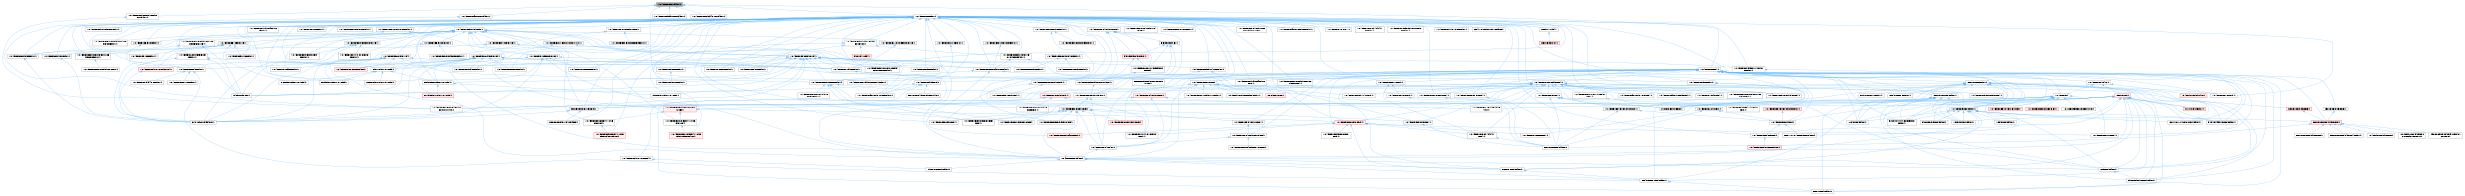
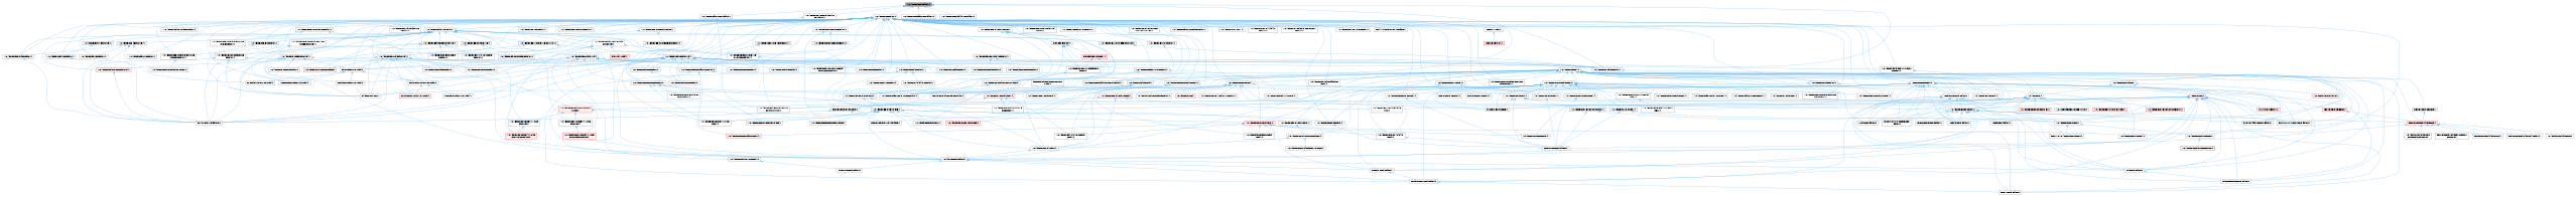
  digraph {
    node [color=grey40 fillcolor=white fontname=Helvetica fontsize=10 shape=box style=filled]
    edge [color=steelblue1 dir=back fontname=Helvetica fontsize=10 labelfontname=Helvetica labelfontsize=10 style=solid]
    n1 [color=gray40 fillcolor=grey60 fontcolor=black height=0.2 label="MovieSceneCondition.h" width=0.4]
    n2 [height=0.2 label="MovieSceneConditionCustomization.h" width=0.4]
    n3 [height=0.2 label="MovieSceneDirectorBlueprint\lCondition.h" width=0.4]
    n4 [height=0.2 label="MovieSceneGroupCondition.h" width=0.4]
    n5 [height=0.2 label="MovieScenePlatformCondition.h" width=0.4]
    n6 [height=0.2 label="MovieSceneScalabilityCondition.h" width=0.4]
    n7 [height=0.2 label="MovieSceneSection.h" width=0.4]
    n8 [height=0.2 label="MovieSceneTrack.h" width=0.4]
    n9 [height=0.2 label="MovieSceneDirectorBlueprint\lConditionUtils.h" width=0.4]
    n10 [height=0.2 label="BezierChannelCurveModel.h" width=0.4]
    n11 [height=0.2 label="BoolChannelCurveModel.h" width=0.4]
    n12 [height=0.2 label="ChannelCurveModel.h" width=0.4]
    n13 [height=0.2 label="IntegerChannelCurveModel.h" width=0.4]
    n14 [height=0.2 label="IMovieSceneChannelDecoration.h" width=0.4]
    n15 [height=0.2 label="ISequencerSection.h" width=0.4]
    n16 [height=0.2 label="MovieScene3DConstraintTrack.h" width=0.4]
    n17 [height=0.2 label="MovieScene3DPathTrack.h" width=0.4]
    n18 [height=0.2 label="MovieScene3DTransformSection.h" width=0.4]
    n19 [height=0.2 label="MovieSceneParameterSection.h" width=0.4]
-   n20 [height=0.2 label="MovieSceneParticleParameter\lTrack.h" width=0.4]
+   n20 [height=0.2 label="MovieSceneFloatPerlinNoise\lTrack.h" width=0.4]
    n21 [height=0.2 label="MovieSceneActorReference\lSection.h" width=0.4]
    n22 [height=0.2 label="MovieSceneAudioSection.h" width=0.4]
    n23 [height=0.2 label="MovieSceneToolHelpers.h" width=0.4]
    n24 [height=0.2 label="MovieSceneBaseCacheSection.h" width=0.4]
    n25 [height=0.2 label="MovieSceneBindingLifetime\lSection.h" width=0.4]
    n26 [height=0.2 label="MovieSceneBindingLifetime\lTrack.h" width=0.4]
    n27 [height=0.2 label="MovieSceneBoolSection.h" width=0.4]
    n28 [height=0.2 label="MovieSceneByteSection.h" width=0.4]
    n29 [height=0.2 label="MovieSceneCVarSection.h" width=0.4]
    n30 [height=0.2 label="MovieSceneCVarTrack.h" width=0.4]
    n31 [height=0.2 label="MovieSceneCameraCutSection.h" width=0.4]
    n32 [height=0.2 label="MovieSceneCameraCutTrack.h" width=0.4]
    n33 [height=0.2 label="MovieSceneCameraShakeSection.h" width=0.4]
    n34 [height=0.2 label="MovieSceneCameraShakeSource\lShakeSection.h" width=0.4]
    n35 [height=0.2 label="MovieSceneCameraShakeSource\lShakeTrack.h" width=0.4]
    n36 [height=0.2 label="MovieSceneCameraShakeSource\lTriggerSection.h" width=0.4]
    n37 [height=0.2 label="MovieSceneCameraShakeSource\lTriggerTrack.h" width=0.4]
    n38 [height=0.2 label="MovieSceneCameraShakeTrack.h" width=0.4]
    n39 [height=0.2 label="MovieSceneChannelOverride\lContainer.h" width=0.4]
    n40 [height=0.2 label="MovieSceneSectionChannel\lOverrideRegistry.h" width=0.4]
    n41 [height=0.2 label="MovieSceneChannelTraits.h" width=0.4]
    n42 [height=0.2 label="MovieSceneMediaSection.h" width=0.4]
    n43 [height=0.2 label="MovieSceneEnumSection.h" width=0.4]
    n44 [height=0.2 label="MovieSceneParticleSection.h" width=0.4]
    n45 [height=0.2 label="MovieSceneDoubleSection.h" width=0.4]
    n46 [height=0.2 label="MovieSceneRotatorSection.h" width=0.4]
    n47 [height=0.2 label="MovieSceneSubSection.h" width=0.4]
    n48 [height=0.2 label="MovieSceneVectorSection.h" width=0.4]
    n49 [height=0.2 label="MovieSceneColorSection.h" width=0.4]
    n50 [height=0.2 label="MovieSceneComponentMaterial\lParameterSection.h" width=0.4]
    n51 [height=0.2 label="MovieSceneFadeSection.h" width=0.4]
    n52 [height=0.2 label="MovieSceneFloatSection.h" width=0.4]
    n53 [height=0.2 label="MovieSceneSlomoSection.h" width=0.4]
    n54 [height=0.2 label="MovieSceneSkeletalAnimation\lSection.h" width=0.4]
    n55 [height=0.2 label="MovieSceneStitchAnimSection.h" width=0.4]
    n56 [height=0.2 label="MovieSceneEventSection.h" width=0.4]
    n57 [height=0.2 label="MovieSceneGameplayCueSections.h" width=0.4]
    n58 [height=0.2 label="MovieSceneIntegerSection.h" width=0.4]
    n59 [height=0.2 label="MovieSceneObjectProperty\lSection.h" width=0.4]
    n60 [height=0.2 label="MovieScenePrimitiveMaterial\lSection.h" width=0.4]
    n61 [height=0.2 label="MovieSceneStringSection.h" width=0.4]
    n62 [height=0.2 label="SequencerChannelTraits.h" width=0.4]
    n63 [height=0.2 label="SequencerChannelInterface.h" width=0.4]
    n64 [height=0.2 label="MovieSceneConstrainedSection.h" width=0.4]
    n65 [height=0.2 label="MovieSceneConstraintChannel\lHelper.h" width=0.4]
    n66 [height=0.2 label="MovieSceneDataLayerSection.h" width=0.4]
    n67 [height=0.2 label="MovieSceneDataLayerTrack.h" width=0.4]
    n68 [height=0.2 label="MovieSceneEvalTemplate.h" width=0.4]
    n69 [height=0.2 label="MovieSceneEvaluation.h" width=0.4]
    n70 [height=0.2 label="MovieSceneParticleTrack.h" width=0.4]
    n71 [height=0.2 label="MovieSceneEvaluationScope.h" width=0.4]
    n72 [height=0.2 label="MovieSceneEvaluationTree\lPopulationRules.h" width=0.4]
    n73 [height=0.2 label="MovieSceneEventSectionBase.h" width=0.4]
    n74 [height=0.2 label="MovieSceneGroomCacheSection.h" width=0.4]
    n75 [height=0.2 label="MovieSceneHookSection.h" width=0.4]
    n76 [height=0.2 label="MovieSceneKeyProxy.h" width=0.4]
    n77 [height=0.2 label="MovieSceneLevelVisibility\lSection.h" width=0.4]
    n78 [height=0.2 label="MovieSceneMediaPlayerProperty\lSection.h" width=0.4]
    n79 [height=0.2 label="MovieSceneSequence.h" width=0.4]
    n80 [height=0.2 label="MovieSceneSpawnTrack.h" width=0.4]
    n81 [height=0.2 label="MovieSceneSubTrack.h" width=0.4]
    n82 [height=0.2 label="MovieSceneTimeWarpSection.h" width=0.4]
    n83 [height=0.2 label="PerlinNoiseChannelInterface.h" width=0.4]
    n84 [height=0.2 label="SectionModel.h" width=0.4]
    n85 [height=0.2 label="AudioTrackEditor.h" width=0.4]
    n86 [height=0.2 label="BindingLifetimeTrackEditor.h" width=0.4]
    n87 [height=0.2 label="SpawnTrackEditor.h" width=0.4]
    n88 [height=0.2 label="CinematicShotTrackEditor.h" width=0.4]
    n89 [height=0.2 label="CommonAnimationTrackEditor.h" width=0.4]
    n90 [height=0.2 label="CustomPrimitiveDataTrack\lEditor.h" width=0.4]
    n91 [height=0.2 label="ISequencerTrackEditor.h" width=0.4]
    n92 [height=0.2 label="MaterialTrackEditor.h" width=0.4]
    n93 [height=0.2 label="SubTrackEditor.h" width=0.4]
    n94 [height=0.2 label="MovieSceneTrackEditor.h" width=0.4]
    n95 [height=0.2 label="KeyframeTrackEditor.h" width=0.4]
    n96 [height=0.2 label="PropertyTrackEditor.h" width=0.4]
    n97 [color=red fillcolor="#FFF0F0" height=0.2 label="SequencerTrackFilterBase.h" width=0.4]
    n98 [height=0.2 label="MovieScenePrimitiveMaterial\lTrack.h" width=0.4]
    n99 [height=0.2 label="MovieSceneEnumTrack.h" width=0.4]
    n100 [height=0.2 label="MovieSceneObjectProperty\lTrack.h" width=0.4]
    n101 [height=0.2 label="MovieSceneEvaluationTrack.h" width=0.4]
    n102 [height=0.2 label="MovieSceneEvaluationTemplate.h" width=0.4]
    n103 [height=0.2 label="MovieSceneCinematicShotTrack.h" width=0.4]
    n104 [height=0.2 label="MovieScene.h" width=0.4]
    n105 [height=0.2 label="MovieSceneBinding.h" width=0.4]
    n106 [height=0.2 label="MovieSceneClipboard.h" width=0.4]
    n107 [height=0.2 label="MovieSceneNameableTrack.h" width=0.4]
    n108 [height=0.2 label="SequencerFilterData.h" width=0.4]
    n109 [color=red fillcolor="#FFF0F0" height=0.2 label="DoubleChannelCurveModel.h" width=0.4]
    n110 [height=0.2 label="FloatChannelCurveModel.h" width=0.4]
    n111 [height=0.2 label="ByteChannelCurveModel.h" width=0.4]
    n112 [height=0.2 label="BoolPropertySection.h" width=0.4]
    n113 [height=0.2 label="BoolPropertyTrackEditor.h" width=0.4]
    n114 [height=0.2 label="ChaosCacheTrackEditor.h" width=0.4]
    n115 [height=0.2 label="ColorPropertySection.h" width=0.4]
    n116 [height=0.2 label="SubTrackEditorBase.h" width=0.4]
    n117 [color=red fillcolor="#FFF0F0" height=0.2 label="ThumbnailSection.h" width=0.4]
    n118 [height=0.2 label="MovieScene3DConstraintSection.h" width=0.4]
    n119 [height=0.2 label="MovieScene3DAttachSection.h" width=0.4]
    n120 [height=0.2 label="MovieScene3DPathSection.h" width=0.4]
    n121 [height=0.2 label="MovieScene3DAttachTrack.h" width=0.4]
    n122 [color=red fillcolor="#FFF0F0" height=0.2 label="MovieScene3DTransformTrack.h" width=0.4]
    n123 [height=0.2 label="MovieSceneCustomPrimitive\lDataSection.h" width=0.4]
    n124 [height=0.2 label="MovieSceneCustomPrimitive\lDataTrack.h" width=0.4]
    n125 [color=red fillcolor="#FFF0F0" height=0.2 label="MovieSceneMaterialTrack.h" width=0.4]
    n126 [height=0.2 label="MovieSceneParameterTemplate.h" width=0.4]
    n127 [height=0.2 label="BuiltInChannelEditors.h" width=0.4]
    n128 [height=0.2 label="ClipboardTypes.h" width=0.4]
    n129 [height=0.2 label="MovieSceneTranslator.h" width=0.4]
    n130 [color=red fillcolor="#FFF0F0" height=0.2 label="MovieSceneToolsUserSettings.h" width=0.4]
    n131 [height=0.2 label="MovieSceneBaseCacheTemplate.h" width=0.4]
    n132 [height=0.2 label="MovieSceneChaosCacheSection.h" width=0.4]
    n133 [height=0.2 label="MovieSceneSpawnSection.h" width=0.4]
    n134 [height=0.2 label="MovieSceneVisibilitySection.h" width=0.4]
    n135 [height=0.2 label="SequencerTrackFilters.h" width=0.4]
    n136 [color=red fillcolor="#FFF0F0" height=0.2 label="MovieSceneTracksComponent\lTypes.h" width=0.4]
    n137 [height=0.2 label="MovieSceneCameraShakeSystem.h" width=0.4]
    n138 [color=red fillcolor="#FFF0F0" height=0.2 label="MovieSceneDoublePerlinNoise\lChannelContainer.h" width=0.4]
    n139 [color=red fillcolor="#FFF0F0" height=0.2 label="MovieSceneFloatPerlinNoise\lChannelContainer.h" width=0.4]
    n140 [color=red fillcolor="#FFF0F0" height=0.2 label="ChannelModel.h" width=0.4]
    n141 [color=red fillcolor="#FFF0F0" height=0.2 label="MovieScenePropertyTrack.h" width=0.4]
    n142 [height=0.2 label="MovieSceneDoublePerlinNoise\lChannel.h" width=0.4]
    n143 [height=0.2 label="MovieSceneFloatPerlinNoise\lChannel.h" width=0.4]
    n144 [height=0.2 label="MovieSceneAudioTriggerChannel.h" width=0.4]
    n145 [height=0.2 label="MovieSceneBoolChannel.h" width=0.4]
    n146 [height=0.2 label="MovieSceneByteChannel.h" width=0.4]
    n147 [height=0.2 label="MovieSceneCameraShakeSource\lTriggerChannel.h" width=0.4]
    n148 [height=0.2 label="MovieSceneCurveChannelCommon.h" width=0.4]
    n149 [height=0.2 label="MovieSceneDoubleChannel.h" width=0.4]
    n150 [color=red fillcolor="#FFF0F0" height=0.2 label="MovieSceneTimeWarpChannel.h" width=0.4]
    n151 [height=0.2 label="MovieSceneFloatChannel.h" width=0.4]
    n152 [height=0.2 label="MovieSceneEventChannel.h" width=0.4]
    n153 [height=0.2 label="MovieSceneIntegerChannel.h" width=0.4]
    n154 [color=red fillcolor="#FFF0F0" height=0.2 label="MovieSceneKeyStructHelper.h" width=0.4]
    n155 [height=0.2 label="MovieSceneObjectPathChannel.h" width=0.4]
    n156 [height=0.2 label="MovieSceneStringChannel.h" width=0.4]
    n157 [color=red fillcolor="#FFF0F0" height=0.2 label="MovieSceneCinematicShotSection.h" width=0.4]
    n158 [height=0.2 label="MovieSceneSkeletalAnimation\lTrack.h" width=0.4]
    n159 [height=0.2 label="MovieSceneStitchAnimTrack.h" width=0.4]
    n160 [height=0.2 label="PoseSearchTracksComponent\lTypes.h" width=0.4]
    n161 [color=red fillcolor="#FFF0F0" height=0.2 label="MovieScenePropertyTemplate.h" width=0.4]
    n162 [height=0.2 label="BlendableToken.h" width=0.4]
    n163 [color=red fillcolor="#FFF0F0" height=0.2 label="BlendableTokenStack.h" width=0.4]
    n164 [height=0.2 label="MovieSceneAccumulatedBlend\lState.h" width=0.4]
    n165 [height=0.2 label="MovieSceneBlendingAccumulator.h" width=0.4]
    n166 [height=0.2 label="MovieSceneExecutionTokens.h" width=0.4]
    n167 [height=0.2 label="MovieSceneEventTriggerSection.h" width=0.4]
    n168 [height=0.2 label="MovieSceneEventRepeaterSection.h" width=0.4]
    n169 [color=red fillcolor="#FFF0F0" height=0.2 label="LevelSequence.h" width=0.4]
    n170 [color=red fillcolor="#FFF0F0" height=0.2 label="MovieSceneEvaluationState.h" width=0.4]
    n171 [height=0.2 label="MovieSceneSpawnableAnnotation.h" width=0.4]
    n172 [height=0.2 label="NavigationToolScopedSelection.h" width=0.4]
    n173 [color=red fillcolor="#FFF0F0" height=0.2 label="SequencerFilterBase.h" width=0.4]
    n174 [height=0.2 label="MovieSceneLevelVisibility\lTrack.h" width=0.4]
    n175 [height=0.2 label="MovieSceneEventTrack.h" width=0.4]
    n176 [color=red fillcolor="#FFF0F0" height=0.2 label="ITrackExtension.h" width=0.4]
    n177 [height=0.2 label="MediaTrackEditor.h" width=0.4]
    n178 [height=0.2 label="TimeWarpTrackEditor.h" width=0.4]
    n179 [height=0.2 label="NavigationToolFilterBar.h" width=0.4]
    n180 [height=0.2 label="NavigationToolFilterText\lExpressionContext.h" width=0.4]
    n181 [height=0.2 label="SequencerTextFilterExpression\lContext.h" width=0.4]
    n182 [height=0.2 label="SequencerTrackFilterBase.h" width=0.4]
    n183 [height=0.2 label="SequencerTrackFilterCollection.h" width=0.4]
    n184 [height=0.2 label="MovieSceneIntegerTrack.h" width=0.4]
    n185 [height=0.2 label="FCPXMLMovieSceneTranslator.h" width=0.4]
    n186 [height=0.2 label="MovieSceneCompiledDataManager.h" width=0.4]
    n187 [height=0.2 label="MovieSceneDynamicBinding\lUtils.h" width=0.4]
    n188 [height=0.2 label="K2Node_GetSequenceBinding.h" width=0.4]
    n189 [color=red fillcolor="#FFF0F0" height=0.2 label="MovieSceneBindingOverrides.h" width=0.4]
    n190 [color=red fillcolor="#FFF0F0" height=0.2 label="MovieSceneSequencePlayer.h" width=0.4]
    n191 [color=red fillcolor="#FFF0F0" height=0.2 label="ISequencer.h" width=0.4]
    n192 [color=red fillcolor="#FFF0F0" height=0.2 label="NavigationToolBinding.h" width=0.4]
    n193 [height=0.2 label="SequencerClipboardReconciler.h" width=0.4]
    n194 [height=0.2 label="MovieSceneAudioTrack.h" width=0.4]
    n195 [height=0.2 label="MovieSceneChaosCacheTrack.h" width=0.4]
    n196 [height=0.2 label="MovieSceneCommonAnimation\lTrack.h" width=0.4]
    n197 [height=0.2 label="MovieSceneGameplayCueTrack.h" width=0.4]
    n198 [height=0.2 label="MovieSceneGroomCacheTrack.h" width=0.4]
    n199 [height=0.2 label="MovieSceneMediaTrack.h" width=0.4]
    n200 [height=0.2 label="MovieSceneTimeWarpTrack.h" width=0.4]
    n1 -> n2
    n1 -> n3
    n1 -> n4
    n1 -> n5
    n1 -> n6
    n1 -> n7
    n1 -> n8
    n3 -> n9
    n4 -> n9
    n7 -> n10
    n7 -> n11
    n7 -> n12
    n7 -> n13
    n7 -> n14
    n7 -> n15
    n7 -> n16
    n7 -> n17
    n7 -> n18
    n7 -> n19
    n7 -> n20
    n7 -> n21
    n7 -> n22
    n7 -> n23
    n7 -> n24
    n7 -> n25
    n7 -> n26
    n7 -> n27
    n7 -> n28
    n7 -> n29
    n7 -> n30
    n7 -> n31
    n7 -> n32
    n7 -> n33
    n7 -> n34
    n7 -> n35
    n7 -> n36
    n7 -> n37
    n7 -> n38
    n7 -> n39
    n7 -> n40
    n7 -> n41
    n7 -> n42
    n7 -> n43
    n7 -> n44
    n7 -> n45
    n7 -> n46
    n7 -> n47
    n7 -> n48
    n7 -> n49
    n7 -> n50
    n7 -> n51
    n7 -> n52
    n7 -> n53
    n7 -> n54
    n7 -> n55
    n7 -> n56
    n7 -> n57
    n7 -> n58
    n7 -> n59
    n7 -> n60
    n7 -> n61
-   n7 -> n62
    n7 -> n63
    n7 -> n64
    n7 -> n65
    n7 -> n66
    n7 -> n67
    n7 -> n68
    n7 -> n69
    n7 -> n70
    n7 -> n71
    n7 -> n72
    n7 -> n73
    n7 -> n74
    n7 -> n75
    n7 -> n76
    n7 -> n77
    n7 -> n78
    n7 -> n79
    n7 -> n80
    n7 -> n81
    n7 -> n82
    n7 -> n83
    n7 -> n84
    n8 -> n2
    n8 -> n16
    n8 -> n26
    n8 -> n30
    n8 -> n32
    n8 -> n37
    n8 -> n79
    n8 -> n80
    n8 -> n85
    n8 -> n86
    n8 -> n87
    n8 -> n88
    n8 -> n89
    n8 -> n90
    n8 -> n91
    n8 -> n92
    n8 -> n93
    n8 -> n94
    n8 -> n95
    n8 -> n96
    n8 -> n97
    n8 -> n98
    n8 -> n99
    n8 -> n100
    n8 -> n101
    n8 -> n102
    n8 -> n103
    n8 -> n104
    n8 -> n105
    n8 -> n106
    n8 -> n107
    n8 -> n108
    n10 -> n109
    n10 -> n110
    n12 -> n10
    n12 -> n11
    n12 -> n13
    n12 -> n111
    n15 -> n85
    n15 -> n86
    n15 -> n87
    n15 -> n88
    n15 -> n89
    n15 -> n90
    n15 -> n91
    n15 -> n92
    n15 -> n93
    n15 -> n112
    n15 -> n113
    n15 -> n114
    n15 -> n115
    n15 -> n116
    n15 -> n117
    n16 -> n17
    n16 -> n121
    n18 -> n19
    n18 -> n91
    n18 -> n122
    n19 -> n20
    n19 -> n123
    n19 -> n124
    n19 -> n125
    n19 -> n126
    n21 -> n22
    n21 -> n127
    n21 -> n128
    n22 -> n129
    n23 -> n130
    n24 -> n131
    n24 -> n132
    n27 -> n113
    n27 -> n133
    n27 -> n134
    n32 -> n135
    n33 -> n34
    n33 -> n136
    n36 -> n137
    n39 -> n40
    n39 -> n138
    n39 -> n139
    n39 -> n140
    n40 -> n18
    n40 -> n141
    n41 -> n21
    n41 -> n44
    n41 -> n56
    n41 -> n57
    n41 -> n62
    n41 -> n95
    n41 -> n142
    n41 -> n143
    n41 -> n144
    n41 -> n145
    n41 -> n146
    n41 -> n147
    n41 -> n148
    n41 -> n149
    n41 -> n150
    n41 -> n151
    n41 -> n152
    n41 -> n153
    n41 -> n154
    n41 -> n155
    n41 -> n156
    n44 -> n127
    n47 -> n116
    n47 -> n157
    n52 -> n53
    n54 -> n158
    n55 -> n159
    n55 -> n160
    n56 -> n128
    n61 -> n127
    n62 -> n63
    n62 -> n127
    n64 -> n18
    n67 -> n135
    n68 -> n17
    n68 -> n20
    n68 -> n69
    n68 -> n70
    n68 -> n95
    n68 -> n101
    n68 -> n126
    n68 -> n131
    n68 -> n161
    n69 -> n95
    n70 -> n135
    n71 -> n162
    n71 -> n163
    n71 -> n164
    n71 -> n165
    n71 -> n166
    n73 -> n167
    n73 -> n168
    n75 -> n57
    n79 -> n69
    n79 -> n94
    n79 -> n116
    n79 -> n161
    n79 -> n169
    n79 -> n170
    n79 -> n171
    n79 -> n172
    n79 -> n173
    n80 -> n174
    n80 -> n175
    n81 -> n93
    n81 -> n103
    n81 -> n116
    n81 -> n135
    n84 -> n176
    n91 -> n85
    n91 -> n87
    n91 -> n88
    n91 -> n90
    n91 -> n92
    n91 -> n93
    n91 -> n94
    n91 -> n113
    n93 -> n88
    n94 -> n85
    n94 -> n86
    n94 -> n89
    n94 -> n90
    n94 -> n92
    n94 -> n93
    n94 -> n95
    n94 -> n96
    n94 -> n97
    n94 -> n114
    n94 -> n177
    n95 -> n93
    n95 -> n96
    n95 -> n113
    n95 -> n178
    n96 -> n113
    n97 -> n135
    n97 -> n179
    n97 -> n180
    n97 -> n181
    n97 -> n182
    n97 -> n183
    n101 -> n102
    n102 -> n69
    n102 -> n186
    n103 -> n129
    n103 -> n135
    n104 -> n9
    n104 -> n94
    n104 -> n99
    n104 -> n116
    n104 -> n129
    n104 -> n184
    n104 -> n185
    n104 -> n187
    n104 -> n188
    n104 -> n189
    n104 -> n190
    n105 -> n104
    n105 -> n191
    n105 -> n192
    n106 -> n57
    n106 -> n62
    n106 -> n128
    n106 -> n193
    n107 -> n20
    n107 -> n30
    n107 -> n32
    n107 -> n35
    n107 -> n38
    n107 -> n67
    n107 -> n70
    n107 -> n81
    n107 -> n124
    n107 -> n125
    n107 -> n141
    n107 -> n158
    n107 -> n159
    n107 -> n174
    n107 -> n175
    n107 -> n194
    n107 -> n195
    n107 -> n196
    n107 -> n197
    n107 -> n198
    n107 -> n199
    n107 -> n200
    n108 -> n97
    n113 -> n87
    n118 -> n119
    n118 -> n120
    n125 -> n98
    n125 -> n124
    n125 -> n136
    n129 -> n23
    n129 -> n185
    n136 -> n141
    n136 -> n142
    n136 -> n143
    n141 -> n96
    n141 -> n98
    n141 -> n99
    n141 -> n100
    n141 -> n122
    n141 -> n174
    n141 -> n184
    n142 -> n138
    n143 -> n139
    n144 -> n22
    n145 -> n11
    n145 -> n12
    n145 -> n19
    n145 -> n22
    n145 -> n27
    n145 -> n42
    n145 -> n95
    n145 -> n127
    n146 -> n28
    n146 -> n43
    n146 -> n44
    n146 -> n111
    n146 -> n127
    n147 -> n36
    n147 -> n128
    n148 -> n149
    n148 -> n151
    n149 -> n10
    n149 -> n12
    n149 -> n18
    n149 -> n45
    n149 -> n46
    n149 -> n47
    n149 -> n95
    n149 -> n109
    n149 -> n127
    n149 -> n128
    n149 -> n150
    n149 -> n154
    n150 -> n127
    n151 -> n10
    n151 -> n12
    n151 -> n18
    n151 -> n19
    n151 -> n22
    n151 -> n48
    n151 -> n49
    n151 -> n50
    n151 -> n51
    n151 -> n52
    n151 -> n53
    n151 -> n54
    n151 -> n55
    n151 -> n95
    n151 -> n110
    n151 -> n120
    n151 -> n127
    n151 -> n128
    n152 -> n127
    n152 -> n167
    n153 -> n12
    n153 -> n13
    n153 -> n22
    n153 -> n58
    n153 -> n95
    n153 -> n127
    n155 -> n59
    n155 -> n60
    n155 -> n127
    n155 -> n128
-   n156 -> n22
    n156 -> n61
    n157 -> n129
    n162 -> n163
    n162 -> n164
    n162 -> n165
    n162 -> n166
    n163 -> n164
    n163 -> n165
    n164 -> n165
    n165 -> n166
    n166 -> n68
    n166 -> n69
    n170 -> n9
    n170 -> n69
    n170 -> n187
    n173 -> n97
    n174 -> n135
    n175 -> n135
    n191 -> n23
    n191 -> n62
    n191 -> n85
    n191 -> n86
    n191 -> n87
    n191 -> n88
    n191 -> n89
    n191 -> n90
    n191 -> n92
    n191 -> n93
    n191 -> n94
    n191 -> n95
    n191 -> n96
    n191 -> n113
    n191 -> n116
    n191 -> n117
    n194 -> n129
    n194 -> n135
    n196 -> n158
    n200 -> n178
  }
